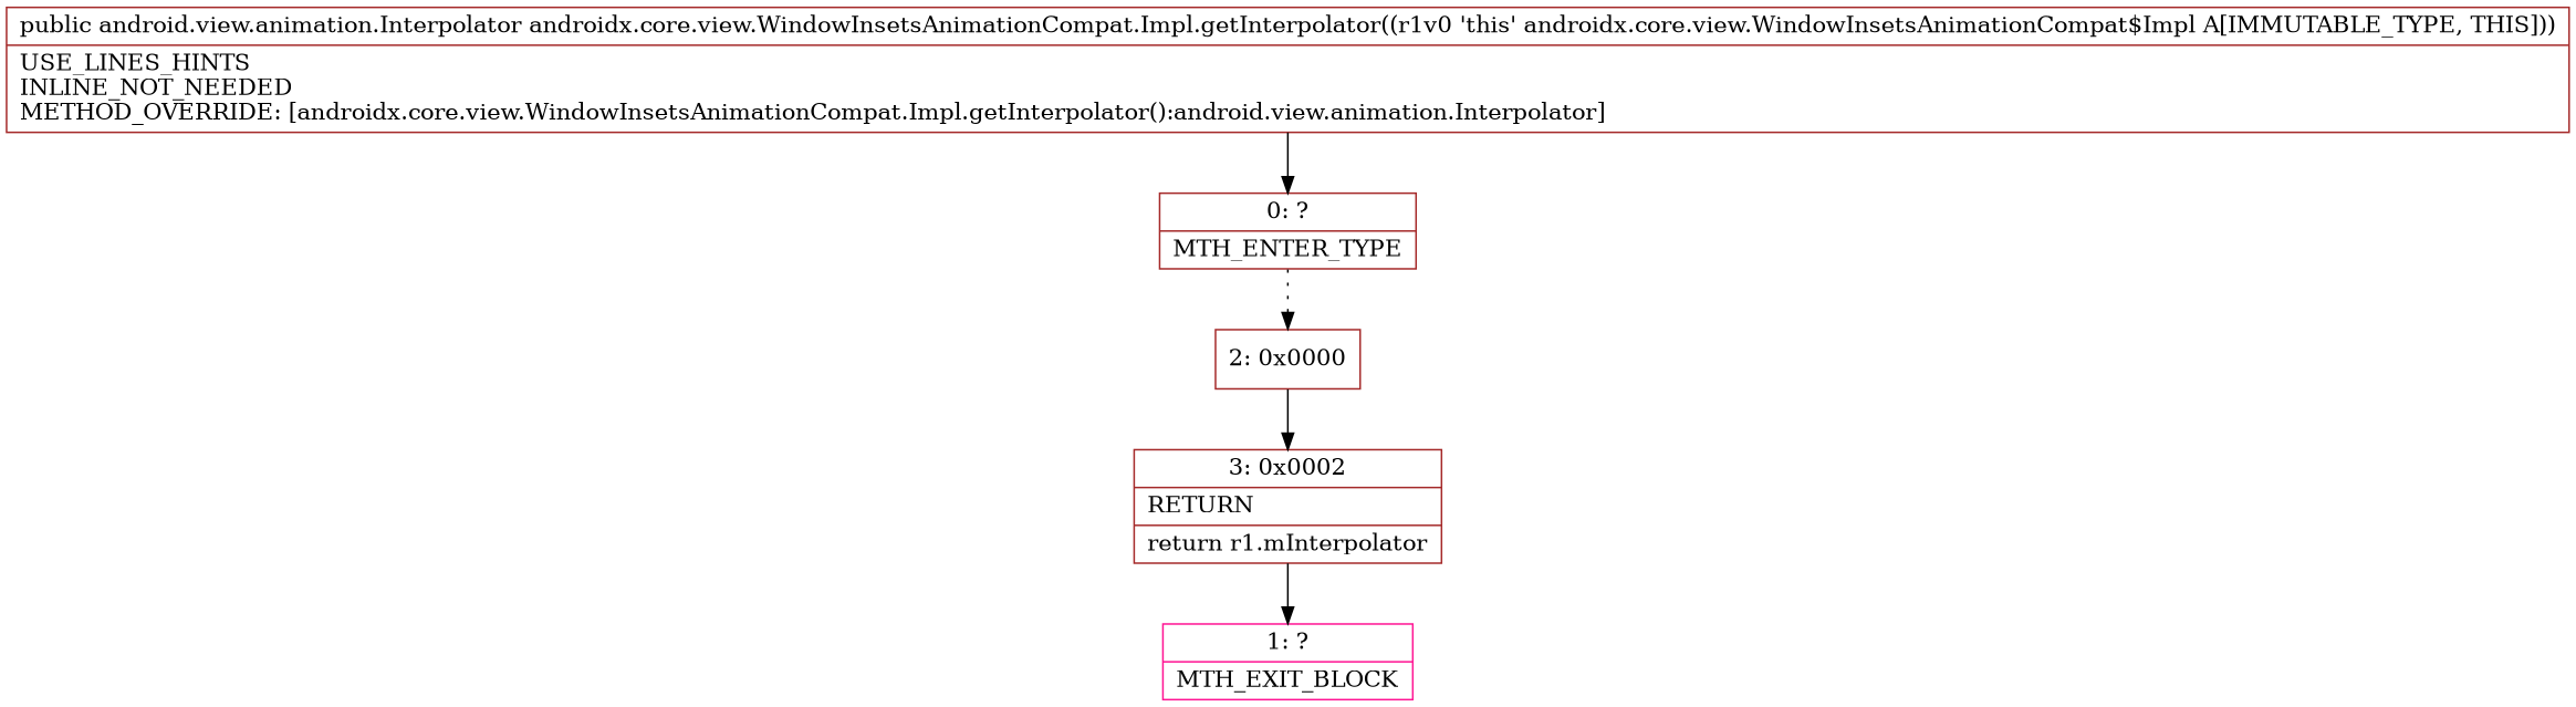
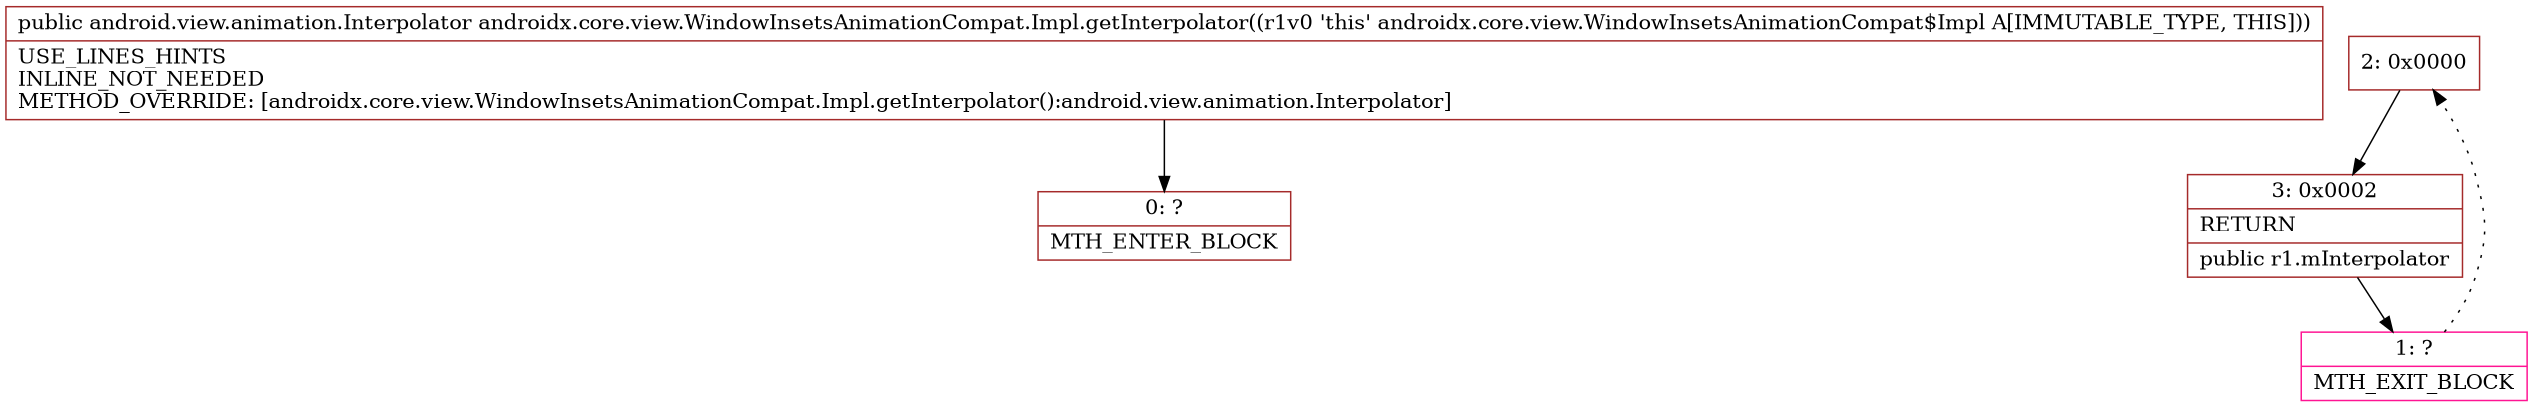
  digraph {
    node [color=brown shape=record]
    edge [style=solid]
-   n1 [label="{0\:\ ?|MTH_ENTER_TYPE\l}"]
+   n1 [label="{0\:\ ?|MTH_ENTER_BLOCK\l}"]
    n2 [label="{2\:\ 0x0000}"]
-   n3 [label="{3\:\ 0x0002|RETURN\l|return r1.mInterpolator\l}"]
+   n3 [label="{3\:\ 0x0002|RETURN\l|public r1.mInterpolator\l}"]
    n4 [color=deeppink label="{1\:\ ?|MTH_EXIT_BLOCK\l}"]
    n5 [label="{public android.view.animation.Interpolator androidx.core.view.WindowInsetsAnimationCompat.Impl.getInterpolator((r1v0 'this' androidx.core.view.WindowInsetsAnimationCompat$Impl A[IMMUTABLE_TYPE, THIS]))  | USE_LINES_HINTS\lINLINE_NOT_NEEDED\lMETHOD_OVERRIDE: [androidx.core.view.WindowInsetsAnimationCompat.Impl.getInterpolator():android.view.animation.Interpolator]\l}"]
-   n1 -> n2 [style=dotted]
+   n4 -> n2 [style=dotted]
    n2 -> n3
    n3 -> n4
    n5 -> n1
  }
